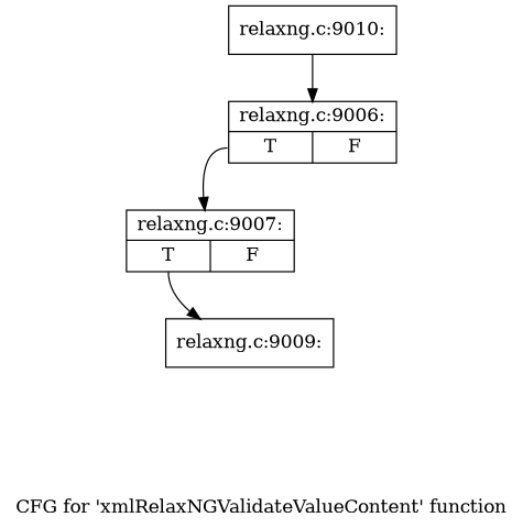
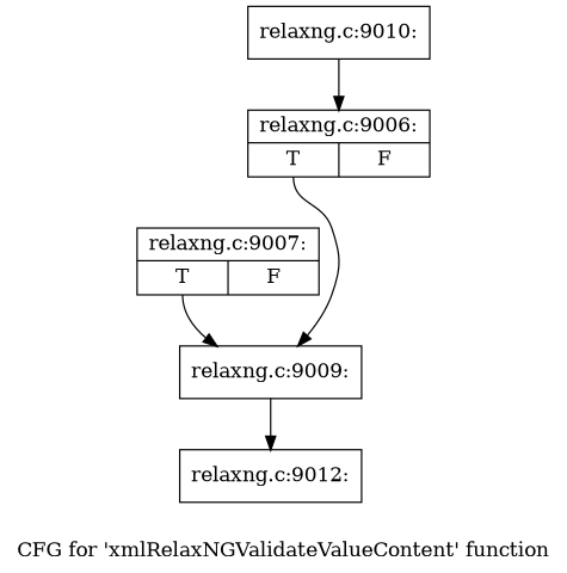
  digraph {
    label="CFG for 'xmlRelaxNGValidateValueContent' function"
    node [shape=record]
    n1 [label="{relaxng.c:9006:|{<s0>T|<s1>F}}"]
    n2 [label="{relaxng.c:9007:|{<s0>T|<s1>F}}"]
    n3 [label="{relaxng.c:9009:}"]
+   n4 [label="{relaxng.c:9012:}"]
    n5 [label="{relaxng.c:9010:}"]
-   n1 -> n2 [tailport=s0]
+   n1 -> n3 [tailport=s0]
    n2 -> n3 [tailport=s0]
+   n3 -> n4
    n5 -> n1
  }
